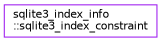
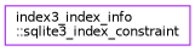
  digraph {
    rankdir=LR
-   n1 [color=purple fillcolor=white fontname=Helvetica fontsize=10 height=0.2 label="sqlite3_index_info\l::sqlite3_index_constraint" shape=record style=filled width=0.4]
+   n1 [color=purple fillcolor=white fontname=Helvetica fontsize=10 height=0.2 label="index3_index_info\l::sqlite3_index_constraint" shape=record style=filled width=0.4]
  }
